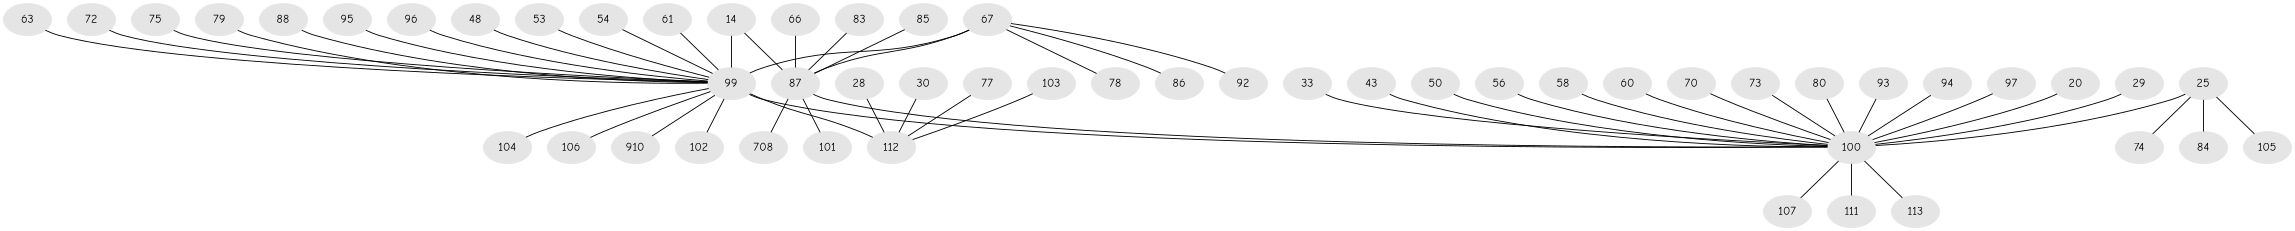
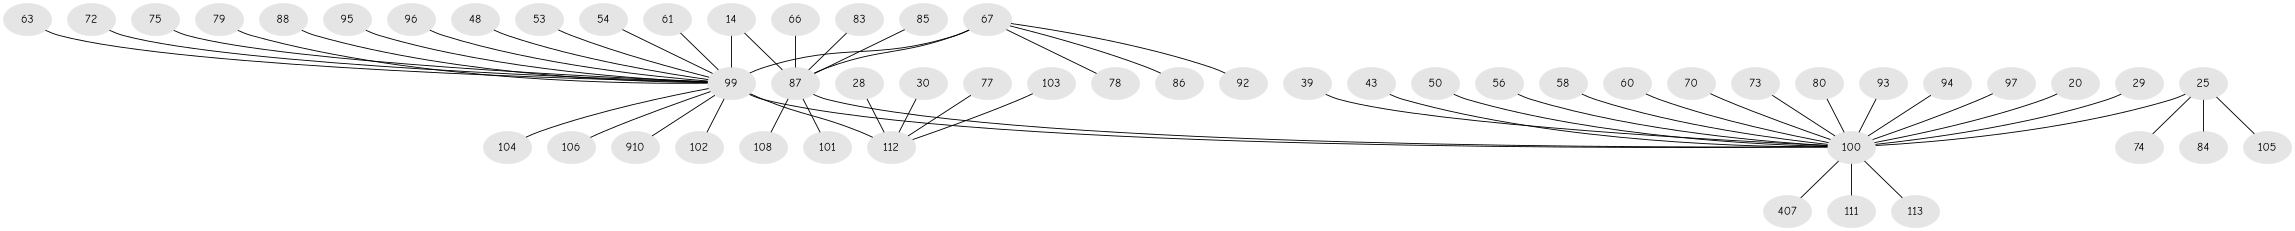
  graph {
    fontname="Comic Neue"
    node [color=gray90 fontname="Comic Neue" style=filled]
    edge [fontname="Comic Neue"]
    14 [super="+13"]
    87 [super="+46+3+5+34+36+47"]
    99 [super="+10+49+91+42"]
    100 [super="+90+17+41+96"]
    101
-   108 [label=708]
+   108
    112 [super="+7"]
    102
    104
    106
    n11 [label=910 super="+82"]
    20 [super="+19"]
-   107
+   107 [label=407]
    111 [super="+81"]
    113 [super="+109"]
    25 [super="+24"]
    74
    84
    105 [super="+59"]
    28
    29
    30 [super="+26"]
-   33
+   33 [label=39]
    43
    48 [super="+35+44"]
    50
    53
    54
    56
    58
    60
    61
    63
    66
    67 [super="+4+55"]
    78
    86
    92 [super="+45"]
    70
    72
    73
    75
    77
    79 [super="+27"]
    80
    83
    85
    88
    93
    94
    95 [super="+69"]
    97
    n53 [label=96]
    103
    14 -- 87
    14 -- 99 [weight=7]
    87 -- 100 [weight=4]
    87 -- 101
    87 -- 108
    99 -- 100 [weight=6]
    99 -- 112 [weight=6]
    99 -- 102
    99 -- 104
    99 -- 106
    99 -- n11
    100 -- 107
    100 -- 111
    100 -- 113
    20 -- 100 [weight=8]
    25 -- 100 [weight=7]
    25 -- 74
    25 -- 84
    25 -- 105
    28 -- 112
    29 -- 100
    30 -- 112
    33 -- 100
    43 -- 100
    48 -- 99
    50 -- 100
    53 -- 99
    54 -- 99
    56 -- 100
    58 -- 100
    60 -- 100
    61 -- 99
    63 -- 99
    66 -- 87
    67 -- 87 [weight=6]
    67 -- 99
    67 -- 78
    67 -- 86
    67 -- 92
    70 -- 100
    72 -- 99
    73 -- 100
    75 -- 99 [weight=2]
    77 -- 112
    79 -- 99
    80 -- 100
    83 -- 87
    85 -- 87
    88 -- 99
    93 -- 100
    94 -- 100
    95 -- 99
    97 -- 100
    n53 -- 99
    103 -- 112
  }
